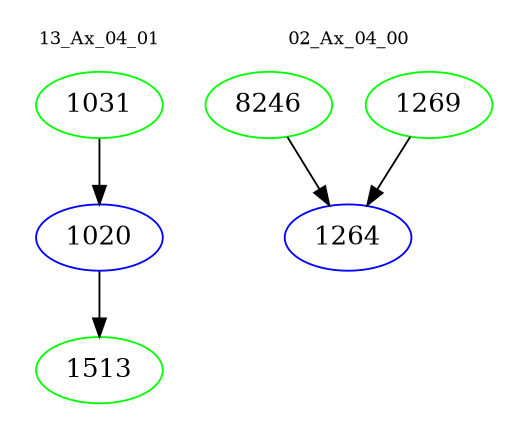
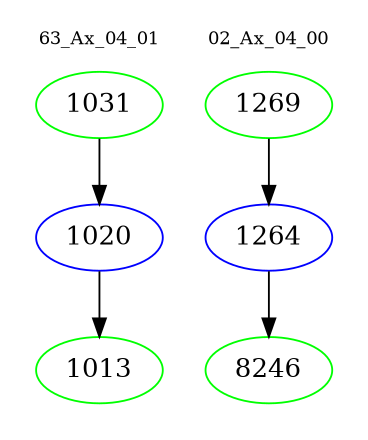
  digraph {
    node [color=green]
    edge [color=black]
    n1 [label=1031]
    n2 [color=blue label=1020]
-   n3 [label=1513]
+   n3 [label=1013]
    n4 [label=1269]
    n5 [color=blue label=1264]
    n6 [label=8246]
    subgraph cluster_1 {
      color=white
      fontsize=10
-     label="13_Ax_04_01"
+     label="63_Ax_04_01"
      n1
      n2
      n3
    }
    subgraph cluster_2 {
      color=white
      fontsize=10
      label="02_Ax_04_00"
      n4
      n5
      n6
    }
    n1 -> n2
    n2 -> n3
    n4 -> n5
-   n6 -> n5
+   n5 -> n6
  }
